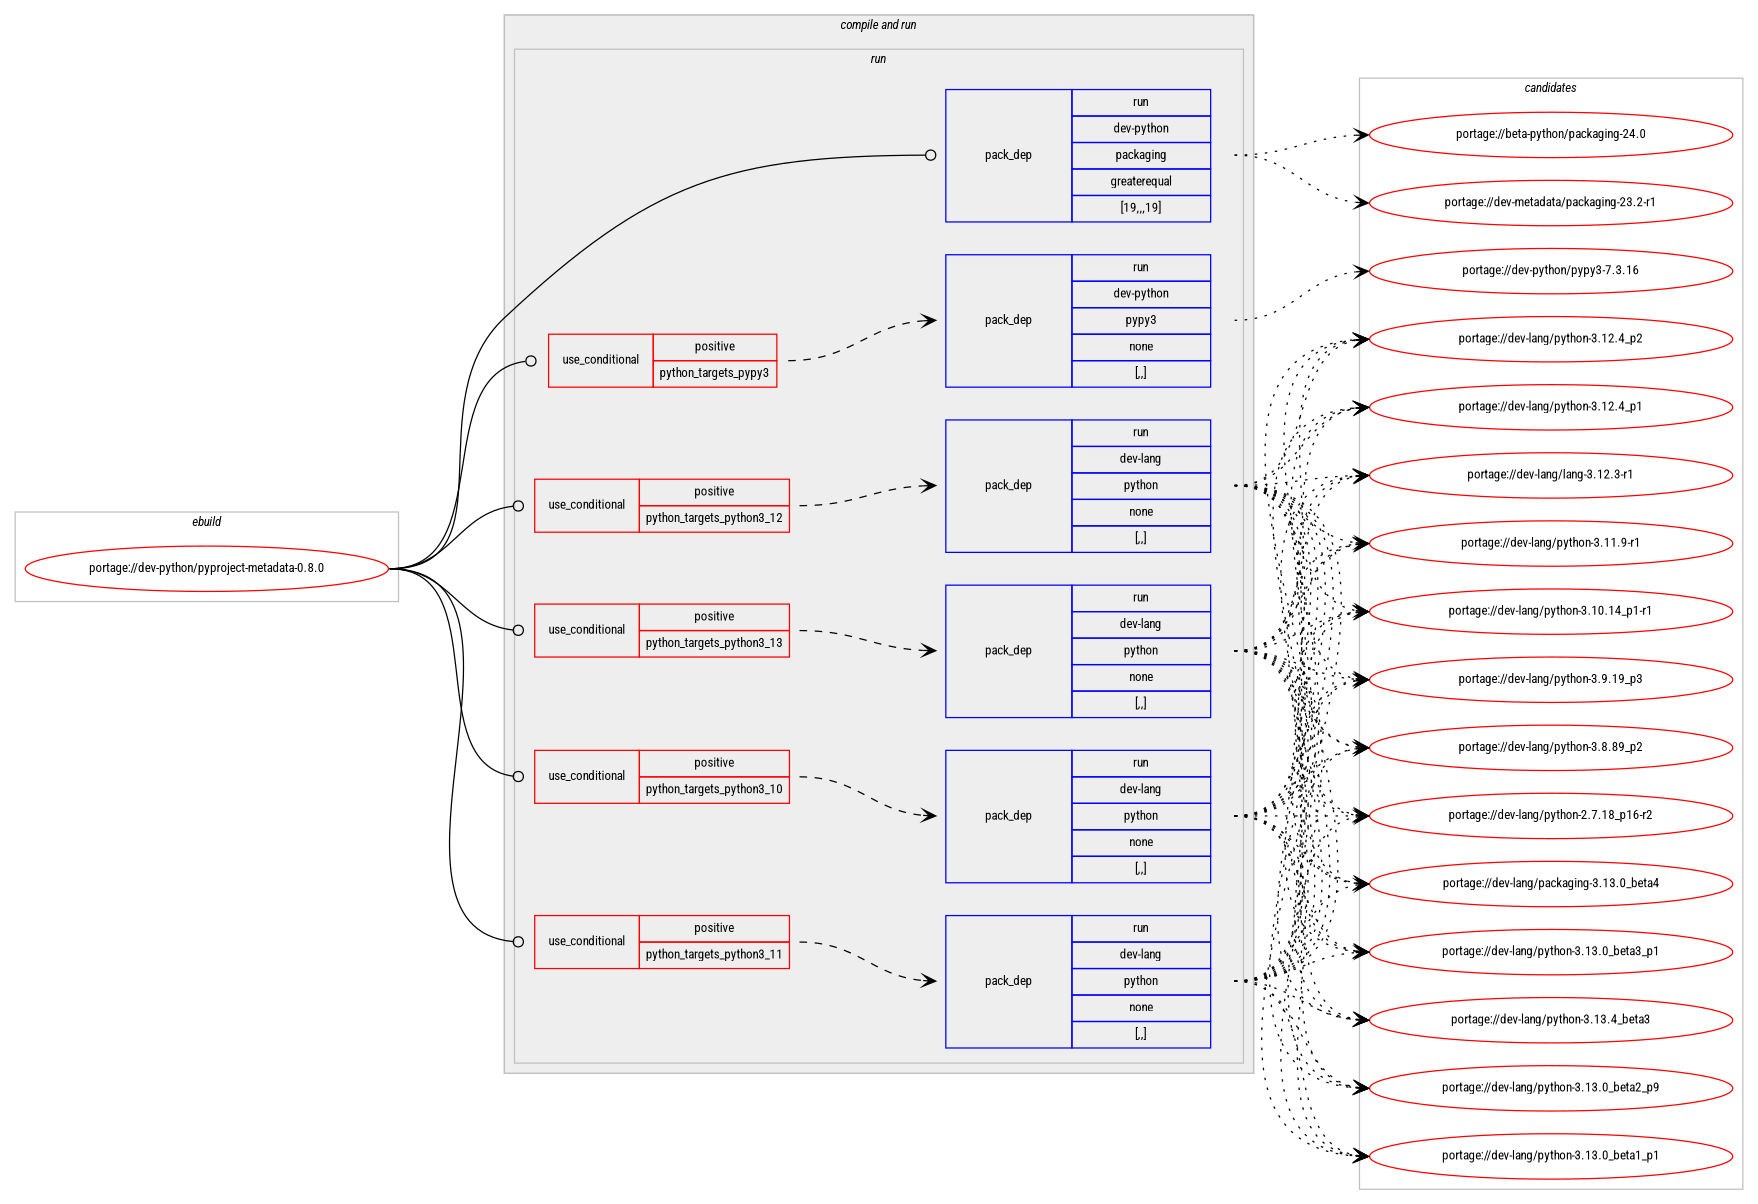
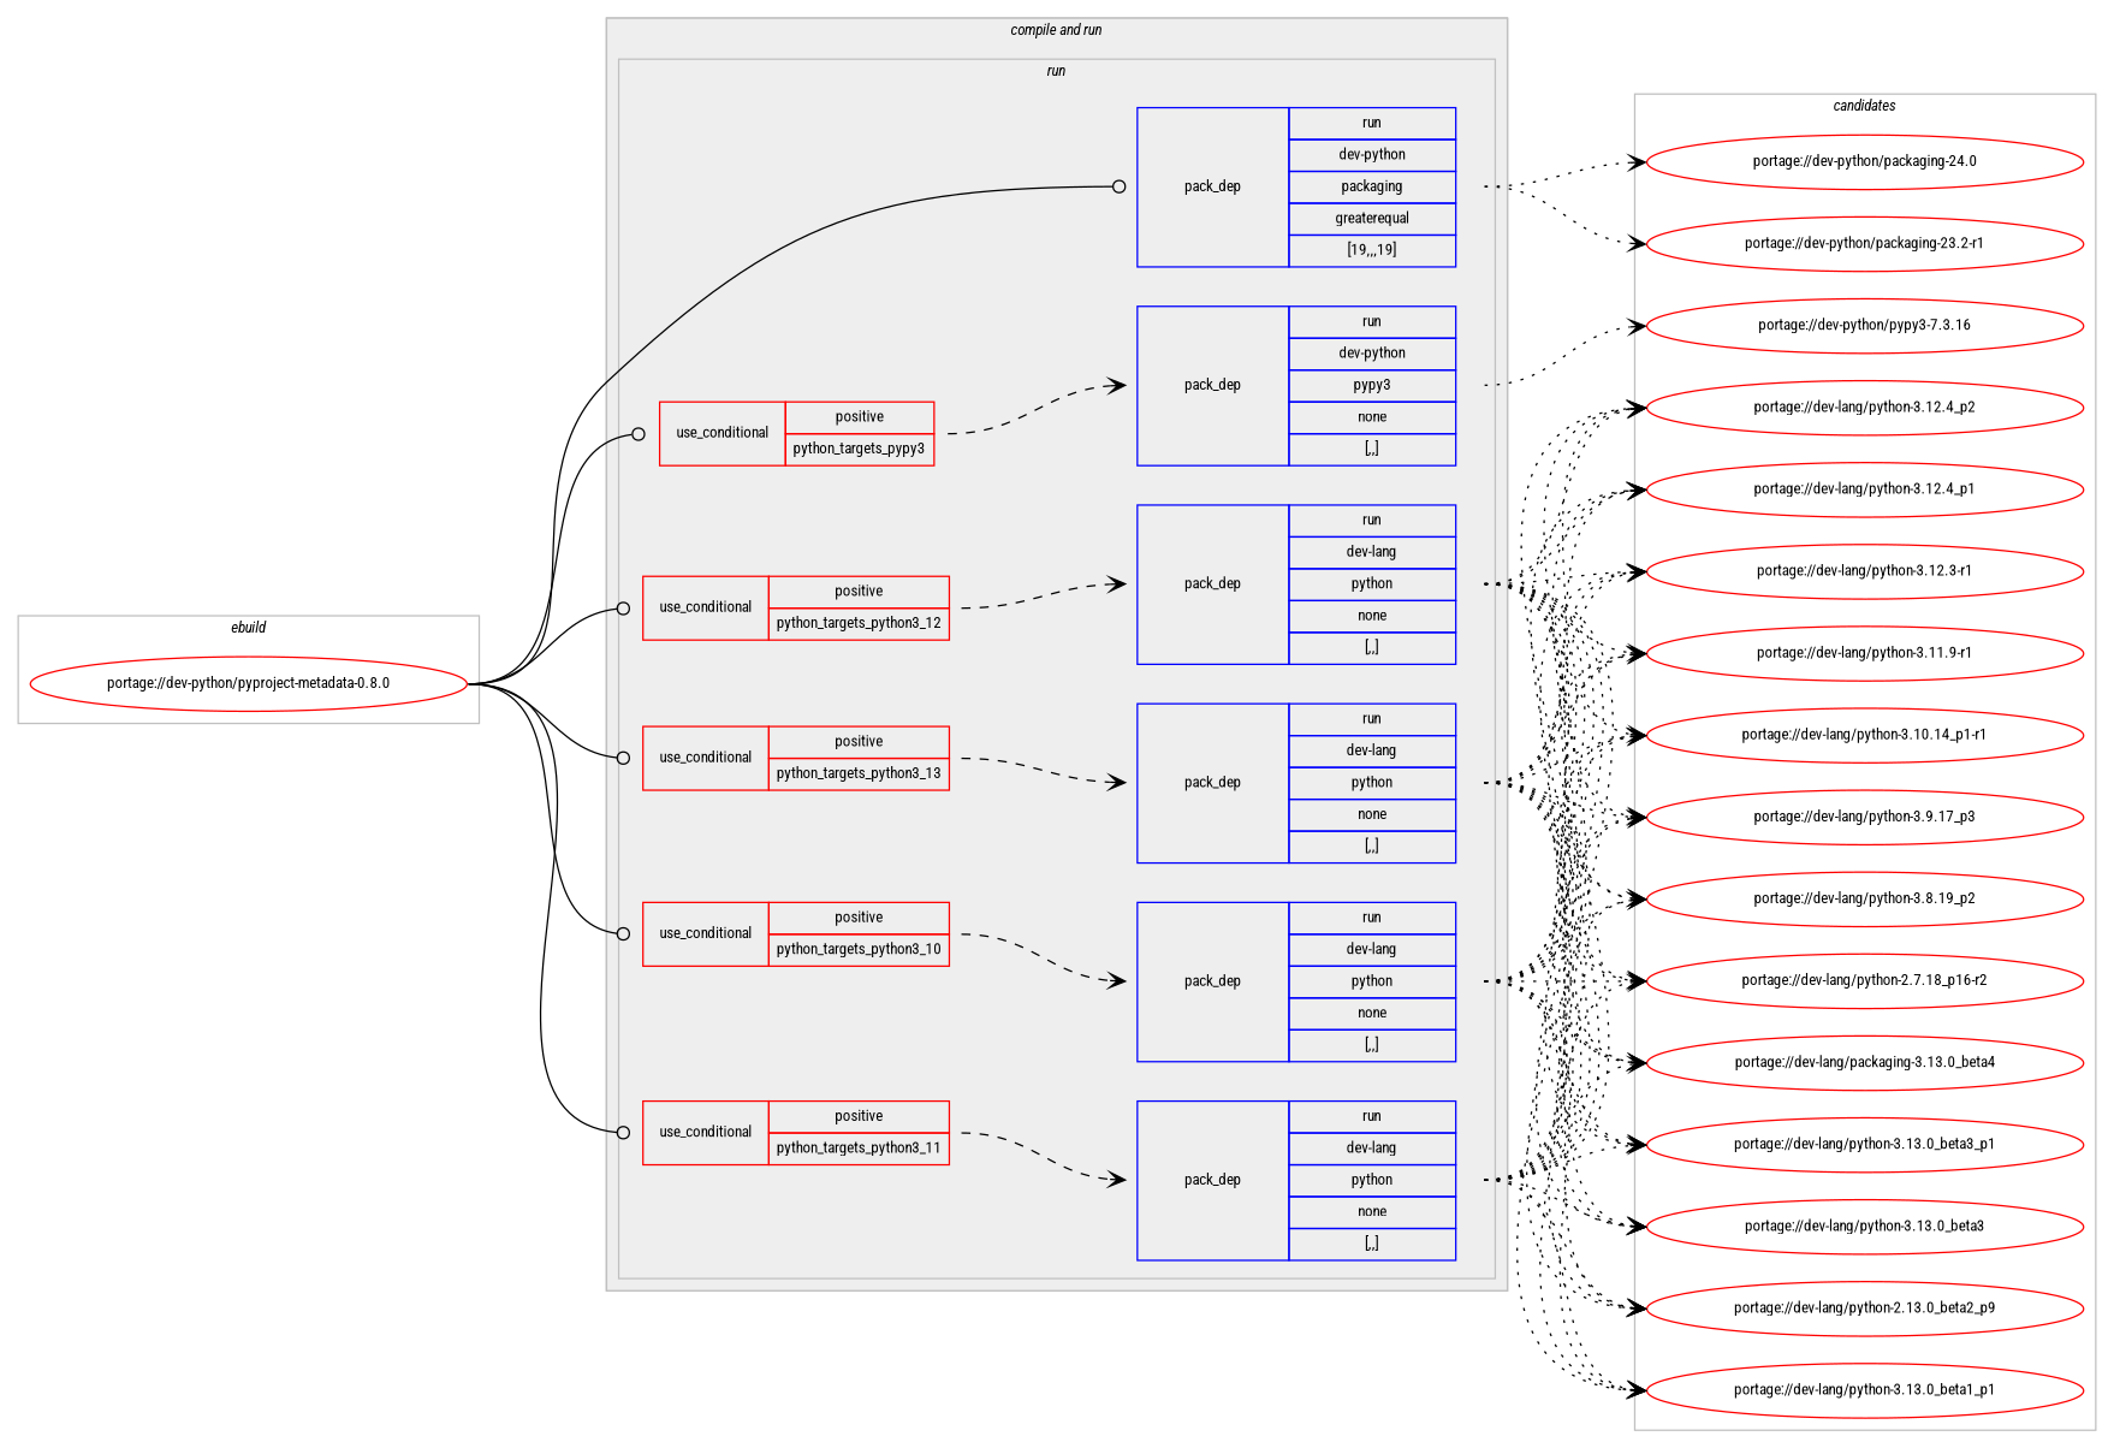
  digraph {
    compound=true
    concentrate=true
    fontname="Roboto Condensed"
    fontsize=10
    newrank=true
    rankdir=LR
    ranksep=1.5
    node [color=red fontname="Roboto Condensed" fontsize=10]
    edge [arrowhead=vee fontname="Roboto Condensed" headport=w style=dotted tailport=e weight=100]
    n1 [label="portage://dev-python/pyproject-metadata-0.8.0" width=4]
    n2 [color=blue label=<<TABLE BORDER="0" CELLBORDER="1" CELLSPACING="0" CELLPADDING="4" WIDTH="220"><TR><TD ROWSPAN="6" CELLPADDING="30">pack_dep</TD></TR><TR><TD WIDTH="110">run</TD></TR><TR><TD>dev-python</TD></TR><TR><TD>packaging</TD></TR><TR><TD>greaterequal</TD></TR><TR><TD>[19,,,19]</TD></TR></TABLE>> shape=none]
    n3 [color=blue label=<<TABLE BORDER="0" CELLBORDER="1" CELLSPACING="0" CELLPADDING="4" WIDTH="220"><TR><TD ROWSPAN="6" CELLPADDING="30">pack_dep</TD></TR><TR><TD WIDTH="110">run</TD></TR><TR><TD>dev-python</TD></TR><TR><TD>pypy3</TD></TR><TR><TD>none</TD></TR><TR><TD>[,,]</TD></TR></TABLE>> shape=none]
    n4 [label=<<TABLE BORDER="0" CELLBORDER="1" CELLSPACING="0" CELLPADDING="4"><TR><TD ROWSPAN="3" CELLPADDING="10">use_conditional</TD></TR><TR><TD>positive</TD></TR><TR><TD>python_targets_pypy3</TD></TR></TABLE>> shape=none]
    n5 [color=blue label=<<TABLE BORDER="0" CELLBORDER="1" CELLSPACING="0" CELLPADDING="4" WIDTH="220"><TR><TD ROWSPAN="6" CELLPADDING="30">pack_dep</TD></TR><TR><TD WIDTH="110">run</TD></TR><TR><TD>dev-lang</TD></TR><TR><TD>python</TD></TR><TR><TD>none</TD></TR><TR><TD>[,,]</TD></TR></TABLE>> shape=none]
    n6 [label=<<TABLE BORDER="0" CELLBORDER="1" CELLSPACING="0" CELLPADDING="4"><TR><TD ROWSPAN="3" CELLPADDING="10">use_conditional</TD></TR><TR><TD>positive</TD></TR><TR><TD>python_targets_python3_10</TD></TR></TABLE>> shape=none]
    n7 [color=blue label=<<TABLE BORDER="0" CELLBORDER="1" CELLSPACING="0" CELLPADDING="4" WIDTH="220"><TR><TD ROWSPAN="6" CELLPADDING="30">pack_dep</TD></TR><TR><TD WIDTH="110">run</TD></TR><TR><TD>dev-lang</TD></TR><TR><TD>python</TD></TR><TR><TD>none</TD></TR><TR><TD>[,,]</TD></TR></TABLE>> shape=none]
    n8 [label=<<TABLE BORDER="0" CELLBORDER="1" CELLSPACING="0" CELLPADDING="4"><TR><TD ROWSPAN="3" CELLPADDING="10">use_conditional</TD></TR><TR><TD>positive</TD></TR><TR><TD>python_targets_python3_11</TD></TR></TABLE>> shape=none]
    n9 [color=blue label=<<TABLE BORDER="0" CELLBORDER="1" CELLSPACING="0" CELLPADDING="4" WIDTH="220"><TR><TD ROWSPAN="6" CELLPADDING="30">pack_dep</TD></TR><TR><TD WIDTH="110">run</TD></TR><TR><TD>dev-lang</TD></TR><TR><TD>python</TD></TR><TR><TD>none</TD></TR><TR><TD>[,,]</TD></TR></TABLE>> shape=none]
    n10 [label=<<TABLE BORDER="0" CELLBORDER="1" CELLSPACING="0" CELLPADDING="4"><TR><TD ROWSPAN="3" CELLPADDING="10">use_conditional</TD></TR><TR><TD>positive</TD></TR><TR><TD>python_targets_python3_12</TD></TR></TABLE>> shape=none]
    n11 [color=blue label=<<TABLE BORDER="0" CELLBORDER="1" CELLSPACING="0" CELLPADDING="4" WIDTH="220"><TR><TD ROWSPAN="6" CELLPADDING="30">pack_dep</TD></TR><TR><TD WIDTH="110">run</TD></TR><TR><TD>dev-lang</TD></TR><TR><TD>python</TD></TR><TR><TD>none</TD></TR><TR><TD>[,,]</TD></TR></TABLE>> shape=none]
    n12 [label=<<TABLE BORDER="0" CELLBORDER="1" CELLSPACING="0" CELLPADDING="4"><TR><TD ROWSPAN="3" CELLPADDING="10">use_conditional</TD></TR><TR><TD>positive</TD></TR><TR><TD>python_targets_python3_13</TD></TR></TABLE>> shape=none]
    n13 [label="portage://dev-python/pypy3-7.3.16" width=4]
    n14 [label="portage://dev-lang/packaging-3.13.0_beta4" width=4]
    n15 [label="portage://dev-lang/python-3.13.0_beta3_p1" width=4]
-   n16 [label="portage://dev-lang/python-3.13.4_beta3" width=4]
-   n17 [label="portage://dev-lang/python-3.13.0_beta2_p9" width=4]
+   n16 [label="portage://dev-lang/python-3.13.0_beta3" width=4]
+   n17 [label="portage://dev-lang/python-2.13.0_beta2_p9" width=4]
    n18 [label="portage://dev-lang/python-3.13.0_beta1_p1" width=4]
    n19 [label="portage://dev-lang/python-3.12.4_p2" width=4]
    n20 [label="portage://dev-lang/python-3.12.4_p1" width=4]
-   n21 [label="portage://dev-lang/lang-3.12.3-r1" width=4]
+   n21 [label="portage://dev-lang/python-3.12.3-r1" width=4]
    n22 [label="portage://dev-lang/python-3.11.9-r1" width=4]
    n23 [label="portage://dev-lang/python-3.10.14_p1-r1" width=4]
-   n24 [label="portage://dev-lang/python-3.9.19_p3" width=4]
-   n25 [label="portage://dev-lang/python-3.8.89_p2" width=4]
+   n24 [label="portage://dev-lang/python-3.9.17_p3" width=4]
+   n25 [label="portage://dev-lang/python-3.8.19_p2" width=4]
    n26 [label="portage://dev-lang/python-2.7.18_p16-r2" width=4]
-   n27 [label="portage://beta-python/packaging-24.0" width=4]
-   n28 [label="portage://dev-metadata/packaging-23.2-r1" width=4]
+   n27 [label="portage://dev-python/packaging-24.0" width=4]
+   n28 [label="portage://dev-python/packaging-23.2-r1" width=4]
    subgraph cluster_1 {
      color=gray
      label=<<i>ebuild</i>>
      n1
    }
    subgraph cluster_2 {
      color=gray
      label=<<i>dependencies</i>>
      subgraph cluster_3 {
        color=gray
        fillcolor="#eeeeee"
        label=<<i>compile</i>>
        style=filled
      }
      subgraph cluster_4 {
        color=gray
        fillcolor="#eeeeee"
        label=<<i>compile and run</i>>
        style=filled
      }
      subgraph cluster_5 {
        color=gray
        fillcolor="#eeeeee"
        label=<<i>run</i>>
        style=filled
        subgraph sub_6 {
          color=gray
          fillcolor="#eeeeee"
          label=<<i>run</i>>
          style=filled
          n2
        }
        subgraph sub_7 {
          color=gray
          fillcolor="#eeeeee"
          label=<<i>run</i>>
          style=filled
          n4
          subgraph sub_8 {
            color=gray
            fillcolor="#eeeeee"
            label=<<i>run</i>>
            style=filled
            n3
          }
        }
        subgraph sub_9 {
          color=gray
          fillcolor="#eeeeee"
          label=<<i>run</i>>
          style=filled
          n6
          subgraph sub_10 {
            color=gray
            fillcolor="#eeeeee"
            label=<<i>run</i>>
            style=filled
            n5
          }
        }
        subgraph sub_11 {
          color=gray
          fillcolor="#eeeeee"
          label=<<i>run</i>>
          style=filled
          n8
          subgraph sub_12 {
            color=gray
            fillcolor="#eeeeee"
            label=<<i>run</i>>
            style=filled
            n7
          }
        }
        subgraph sub_13 {
          color=gray
          fillcolor="#eeeeee"
          label=<<i>run</i>>
          style=filled
          n10
          subgraph sub_14 {
            color=gray
            fillcolor="#eeeeee"
            label=<<i>run</i>>
            style=filled
            n9
          }
        }
        subgraph sub_15 {
          color=gray
          fillcolor="#eeeeee"
          label=<<i>run</i>>
          style=filled
          n12
          subgraph sub_16 {
            color=gray
            fillcolor="#eeeeee"
            label=<<i>run</i>>
            style=filled
            n11
          }
        }
      }
    }
    subgraph cluster_17 {
      color=gray
      label=<<i>candidates</i>>
      rank=same
      subgraph sub_18 {
        color=black
        label=<<i>candidates</i>>
        nodesep=1
        rank=same
        n13
      }
      subgraph sub_19 {
        color=black
        label=<<i>candidates</i>>
        nodesep=1
        rank=same
        n14
        n15
        n16
        n17
        n18
        n19
        n20
        n21
        n22
        n23
        n24
        n25
        n26
      }
      subgraph sub_20 {
        color=black
        label=<<i>candidates</i>>
        nodesep=1
        rank=same
        n14
        n15
        n16
        n17
        n18
        n19
        n20
        n21
        n22
        n23
        n24
        n25
        n26
      }
      subgraph sub_21 {
        color=black
        label=<<i>candidates</i>>
        nodesep=1
        rank=same
        n14
        n15
        n16
        n17
        n18
        n19
        n20
        n21
        n22
        n23
        n24
        n25
        n26
      }
      subgraph sub_22 {
        color=black
        label=<<i>candidates</i>>
        nodesep=1
        rank=same
        n14
        n15
        n16
        n17
        n18
        n19
        n20
        n21
        n22
        n23
        n24
        n25
        n26
      }
      subgraph sub_23 {
        color=black
        label=<<i>candidates</i>>
        nodesep=1
        rank=same
        n27
        n28
      }
    }
    n1 -> n2 [arrowhead=odot style=solid weight=20]
    n1 -> n4 [arrowhead=odot style=solid weight=20]
    n1 -> n6 [arrowhead=odot style=solid weight=20]
    n1 -> n8 [arrowhead=odot style=solid weight=20]
    n1 -> n10 [arrowhead=odot style=solid weight=20]
    n1 -> n12 [arrowhead=odot style=solid weight=20]
    n2 -> n27
    n2 -> n28
    n3 -> n13
    n4 -> n3 [style=dashed weight=20]
    n5 -> n14
    n5 -> n15
    n5 -> n16
    n5 -> n17
    n5 -> n18
    n5 -> n19
    n5 -> n20
    n5 -> n21
    n5 -> n22
    n5 -> n23
    n5 -> n24
    n5 -> n25
    n5 -> n26
    n6 -> n5 [style=dashed weight=20]
    n7 -> n14
    n7 -> n15
    n7 -> n16
    n7 -> n17
    n7 -> n18
    n7 -> n19
    n7 -> n20
    n7 -> n21
    n7 -> n22
    n7 -> n23
    n7 -> n24
    n7 -> n25
    n7 -> n26
    n8 -> n7 [style=dashed weight=20]
    n9 -> n14
    n9 -> n15
    n9 -> n16
    n9 -> n17
    n9 -> n18
    n9 -> n19
    n9 -> n20
    n9 -> n21
    n9 -> n22
    n9 -> n23
    n9 -> n24
    n9 -> n25
    n9 -> n26
    n10 -> n9 [style=dashed weight=20]
    n11 -> n14
    n11 -> n15
    n11 -> n16
    n11 -> n17
    n11 -> n18
    n11 -> n19
    n11 -> n20
    n11 -> n21
    n11 -> n22
    n11 -> n23
    n11 -> n24
    n11 -> n25
    n11 -> n26
    n12 -> n11 [style=dashed weight=20]
  }
